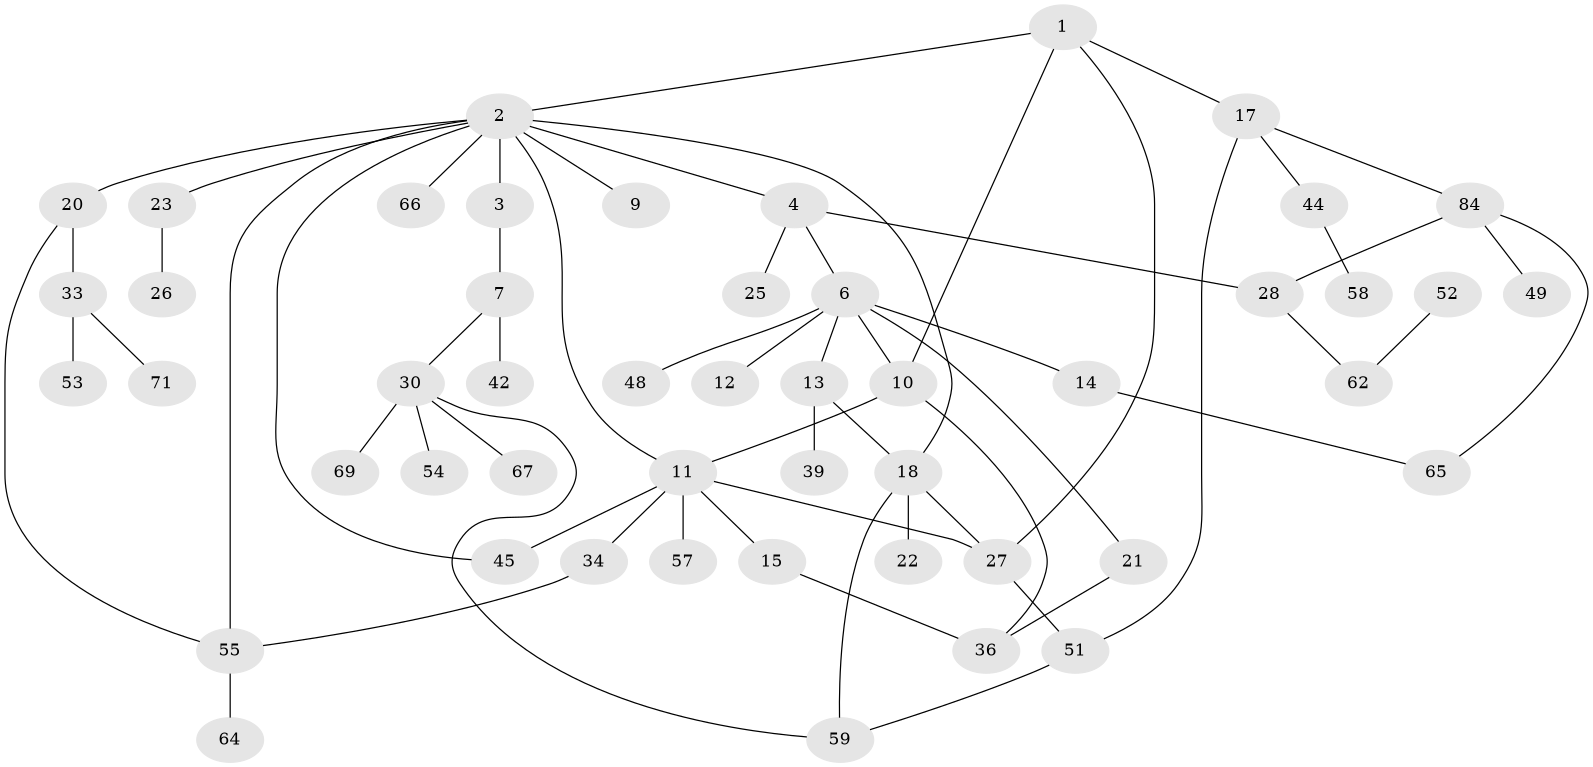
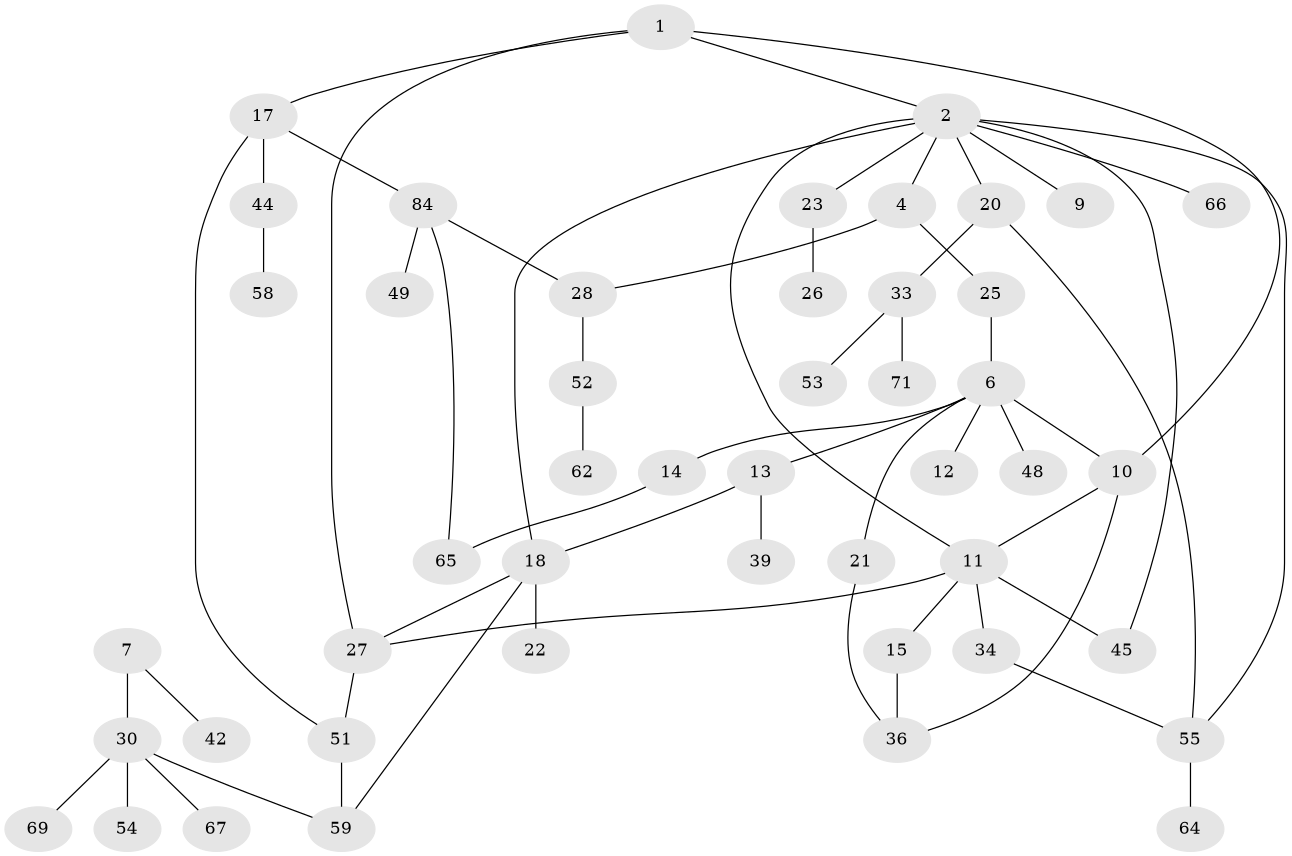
  graph {
    node [color=gray90 style=filled]
    1 [super="+61"]
    2 [super="+5"]
    10 [super="+31"]
    17 [super="+35"]
    27 [super="+32"]
-   3
    4 [super="+19"]
    9 [super="+68"]
    11 [super="+29"]
    18 [super="+50"]
    20 [super="+40"]
    23
    45
    55 [super="+74"]
    66
    36 [super="+38"]
    n17 [label=84 super="+47"]
    44
    51
    7 [super="+16"]
    6 [super="+8"]
    25
    28 [super="+72"]
    15
    34 [super="+41"]
-   57
    22 [super="+46"]
    59
    33
    26
    64
    30 [super="+37"]
    42
    12
    13 [super="+56"]
    14
    21
    48
    52 [super="+63"]
    39
    65
    54 [super="+73"]
    67
    69
    62
    49 [super="+60"]
    58
    53 [super="+70"]
    71
    1 -- 2
    1 -- 10
    1 -- 17
    1 -- 27
-   2 -- 3
    2 -- 4
    2 -- 9
    2 -- 11
    2 -- 18
    2 -- 20
    2 -- 23
    2 -- 45
    2 -- 55
    2 -- 66
    10 -- 11
    10 -- 36
    17 -- n17
    17 -- 44
    17 -- 51
    27 -- 51
-   3 -- 7
-   4 -- 6
+   25 -- 6
    4 -- 25
    4 -- 28
    11 -- 27
    11 -- 45
    11 -- 15
    11 -- 34
-   11 -- 57
    18 -- 27
    18 -- 22
    18 -- 59
    20 -- 55
    20 -- 33
    23 -- 26
    55 -- 64
    n17 -- 28
    n17 -- 65
    n17 -- 49
    44 -- 58
    51 -- 59
    7 -- 30
    7 -- 42
    6 -- 10
    6 -- 12
    6 -- 13
    6 -- 14
    6 -- 21
    6 -- 48
-   28 -- 62
+   28 -- 52
    15 -- 36
    34 -- 55
    33 -- 53
    33 -- 71
    30 -- 59
    30 -- 54
    30 -- 67
    30 -- 69
    13 -- 18
    13 -- 39
    14 -- 65
    21 -- 36
    52 -- 62
  }
